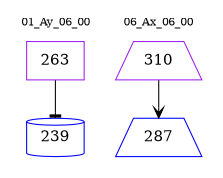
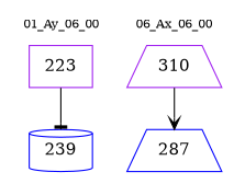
  digraph {
    node [color=purple shape=trapezium]
    edge [color=black]
-   n1 [label=263 shape=box]
+   n1 [label=223 shape=box]
    n2 [color=blue label=239 shape=cylinder]
    n3 [label=310]
    n4 [color=blue label=287]
    subgraph cluster_1 {
      color=white
      fontsize=10
      label="01_Ay_06_00"
      n1
      n2
    }
    subgraph cluster_2 {
      color=white
      fontsize=10
      label="06_Ax_06_00"
      n3
      n4
    }
    n1 -> n2 [arrowhead=tee]
    n3 -> n4 [arrowhead=vee]
  }
